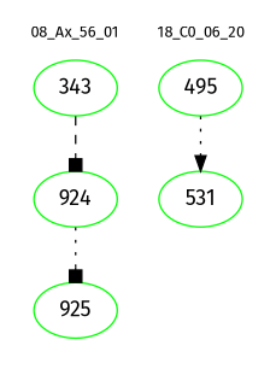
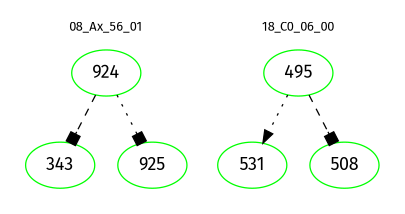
  digraph {
    fontname="Fira Sans"
    node [color=green fontname="Fira Sans"]
    edge [arrowhead=box color=black fontname="Fira Sans" style=dashed]
    n1 [label=924]
    n2 [label=343]
    n3 [label=925]
    n4 [label=495]
    n5 [label=531]
+   n6 [label=508]
    subgraph cluster_1 {
      color=white
      fontsize=10
      label="08_Ax_56_01"
      n1
      n2
      n3
    }
    subgraph cluster_2 {
      color=white
      fontsize=10
-     label="18_C0_06_20"
+     label="18_C0_06_00"
      n4
      n5
+     n6
    }
-   n2 -> n1
+   n1 -> n2
    n1 -> n3 [style=dotted]
    n4 -> n5 [arrowhead=normal style=dotted]
+   n4 -> n6
  }
